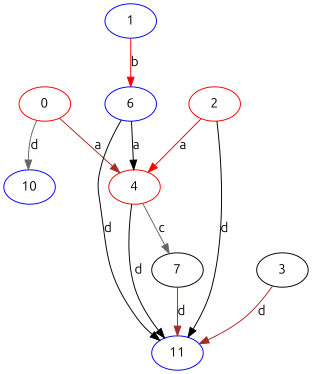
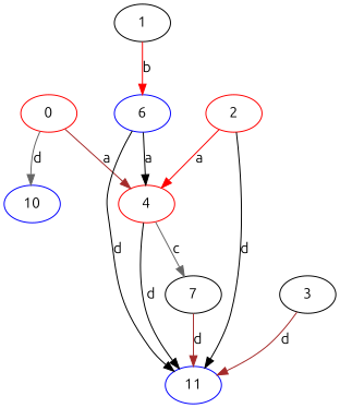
  strict digraph {
    fontname=Ubuntu
    node [color=blue fontname=Ubuntu]
    edge [color=black fontname=Ubuntu]
    4 [color=red]
    7 [color=black]
    11
    0 [color=red]
    10
    6
-   1
+   1 [color=black]
    2 [color=red]
    3 [color=black]
    4 -> 7 [color=gray40 label=c]
    4 -> 11 [label=d]
    7 -> 11 [color=brown label=d]
    0 -> 4 [color=brown label=a]
    0 -> 10 [color=gray40 label=d]
    6 -> 4 [label=a]
    6 -> 11 [label=d]
    1 -> 6 [color=red label=b]
    2 -> 4 [color=red label=a]
    2 -> 11 [label=d]
    3 -> 11 [color=brown label=d]
  }
